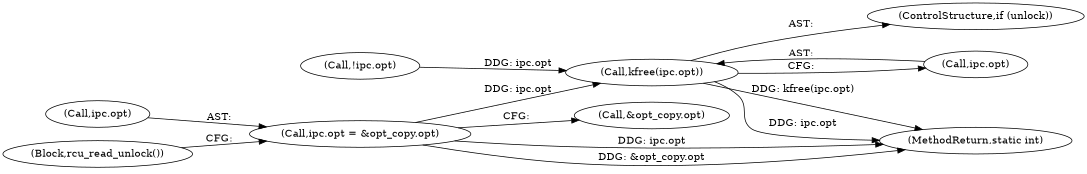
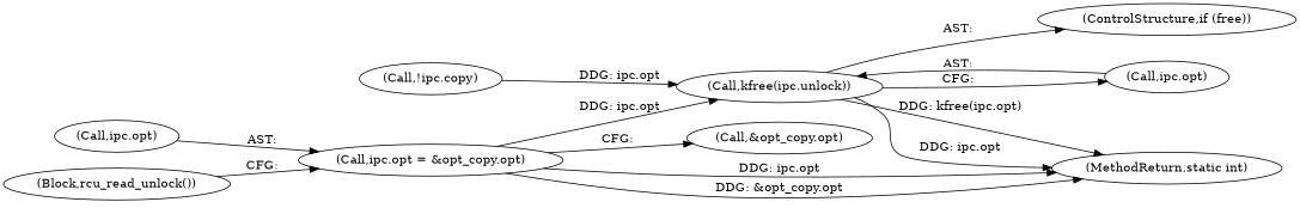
  digraph {
    rankdir=LR
    n1 [label="(Call,ipc.opt = &opt_copy.opt)"]
-   n2 [label="(Call,kfree(ipc.opt))"]
+   n2 [label="(Call,kfree(ipc.unlock))"]
    n3 [label="(MethodReturn,static int)"]
    n4 [label="(Call,&opt_copy.opt)"]
    n5 [label="(Call,ipc.opt)"]
-   n6 [label="(ControlStructure,if (unlock))"]
+   n6 [label="(ControlStructure,if (free))"]
    n7 [label="(Call,ipc.opt)"]
-   n8 [label="(Call,!ipc.opt)"]
+   n8 [label="(Call,!ipc.copy)"]
    n9 [label="(Block,rcu_read_unlock())"]
    n1 -> n2 [label="DDG: ipc.opt"]
    n1 -> n3 [label="DDG: ipc.opt"]
    n1 -> n3 [label="DDG: &opt_copy.opt"]
    n1 -> n4 [label="CFG: "]
    n2 -> n3 [label="DDG: kfree(ipc.opt)"]
    n2 -> n3 [label="DDG: ipc.opt"]
    n2 -> n5 [label="CFG: "]
    n2 -> n6 [label="AST: "]
    n5 -> n2 [label="AST: "]
    n7 -> n1 [label="AST: "]
    n8 -> n2 [label="DDG: ipc.opt"]
    n9 -> n1 [label="CFG: "]
  }
